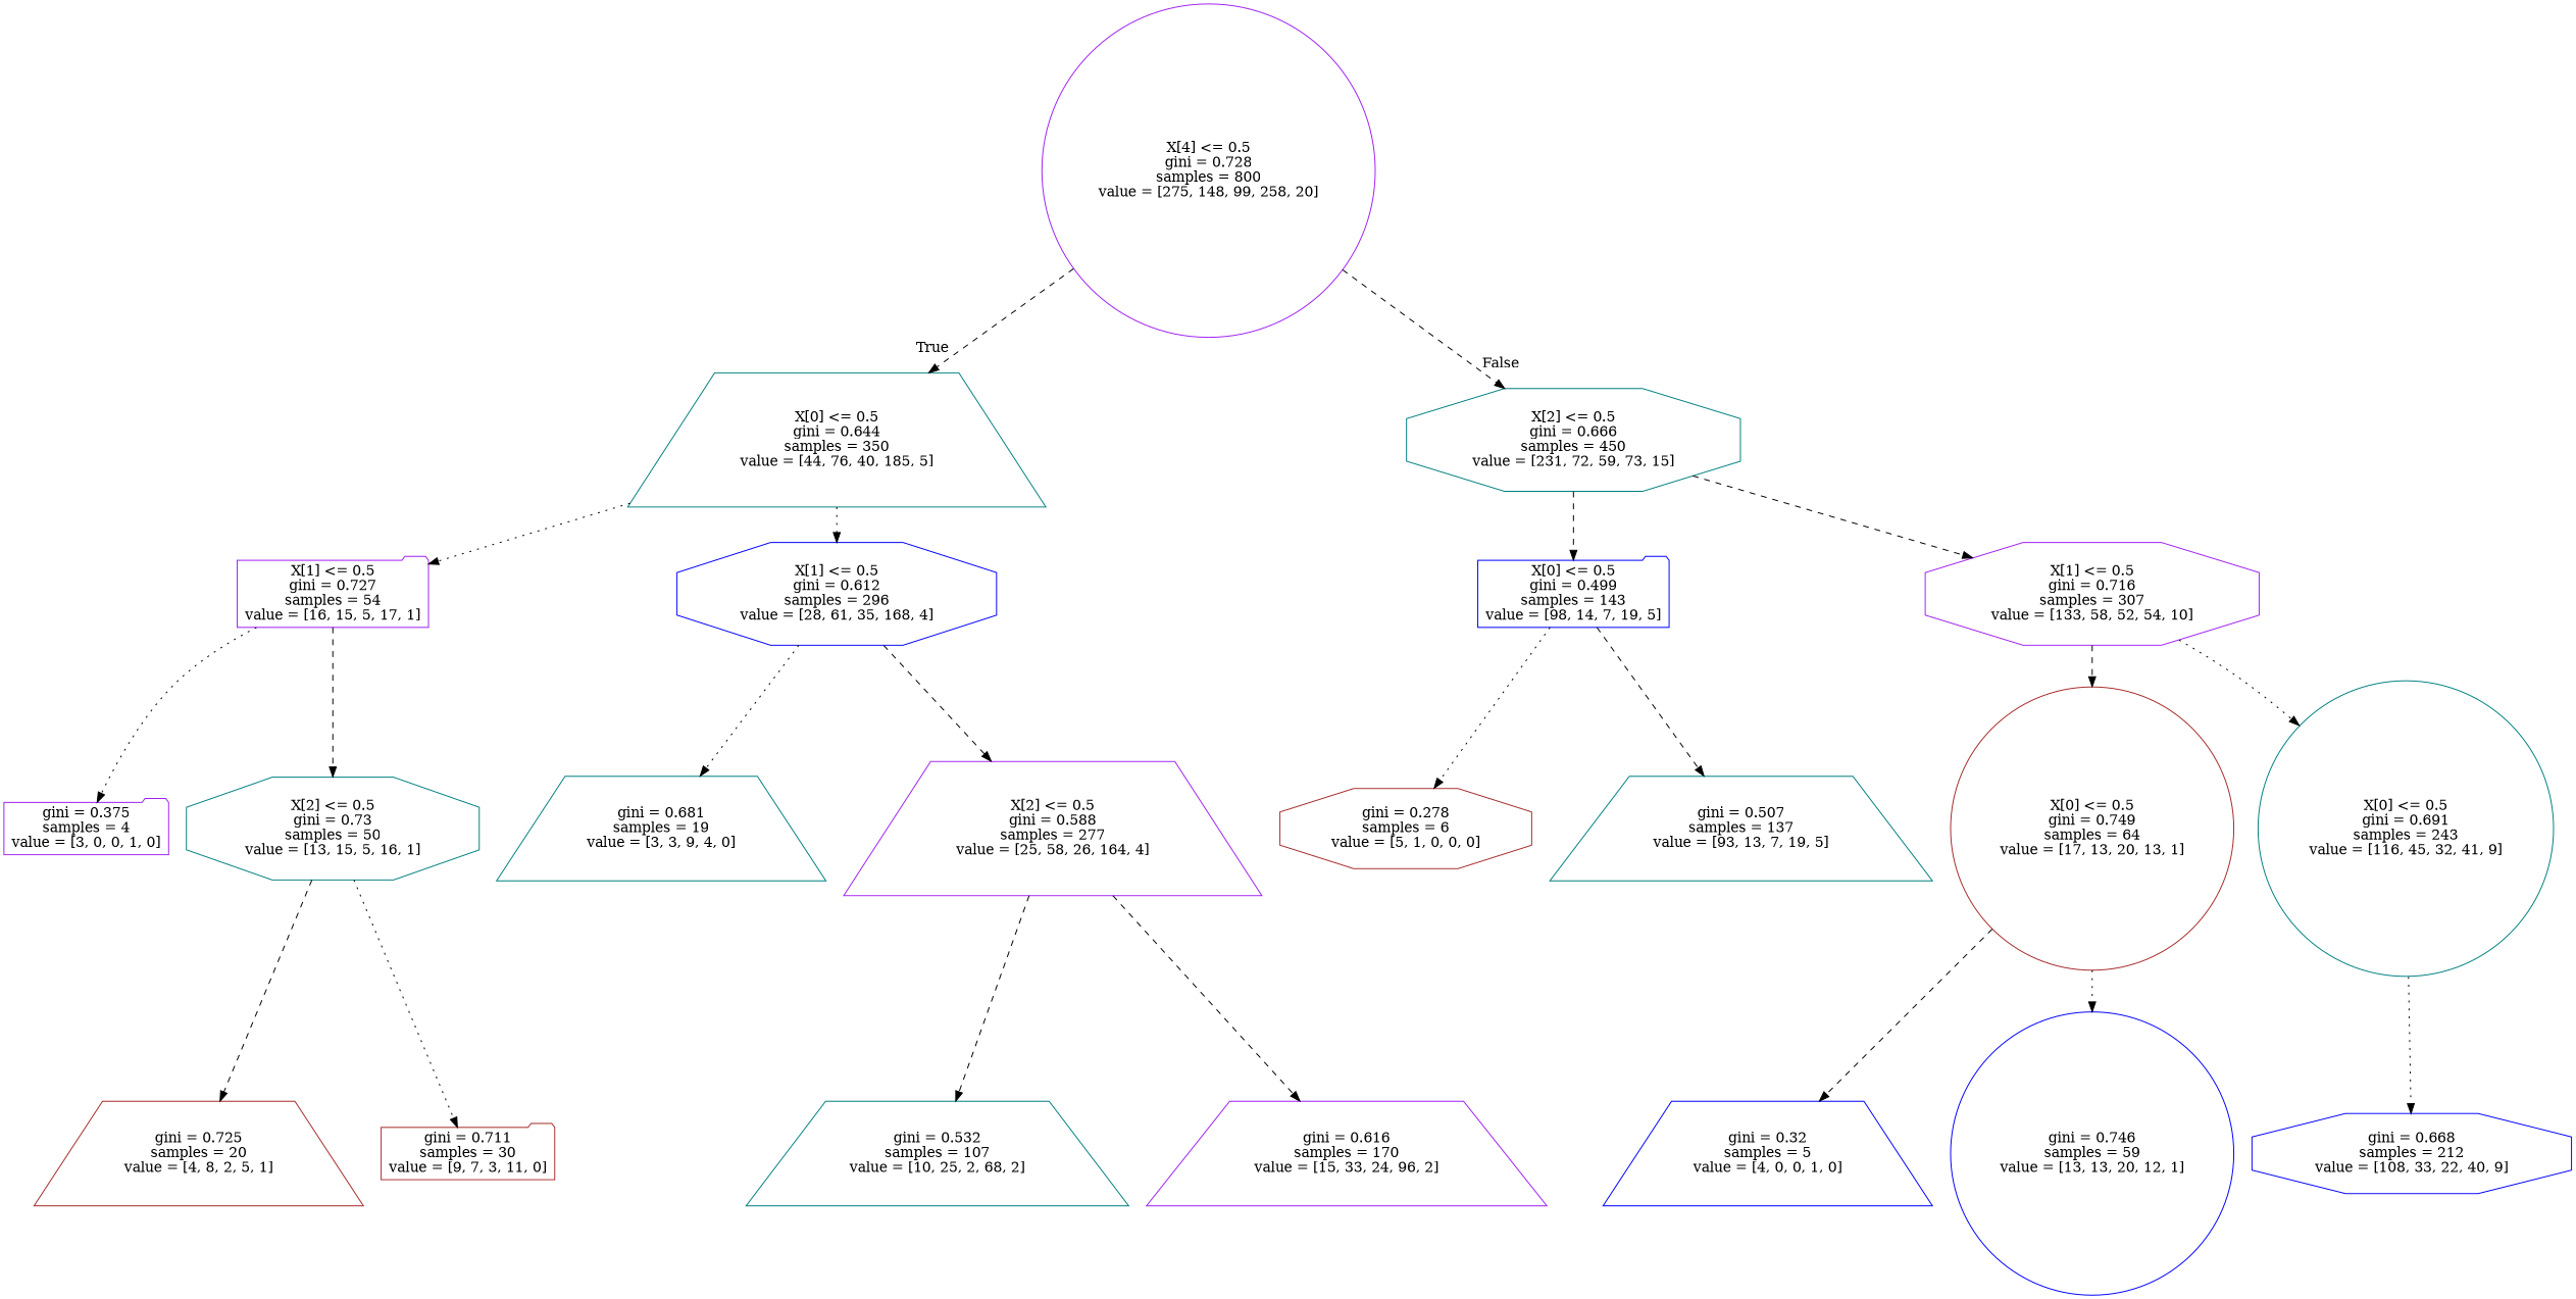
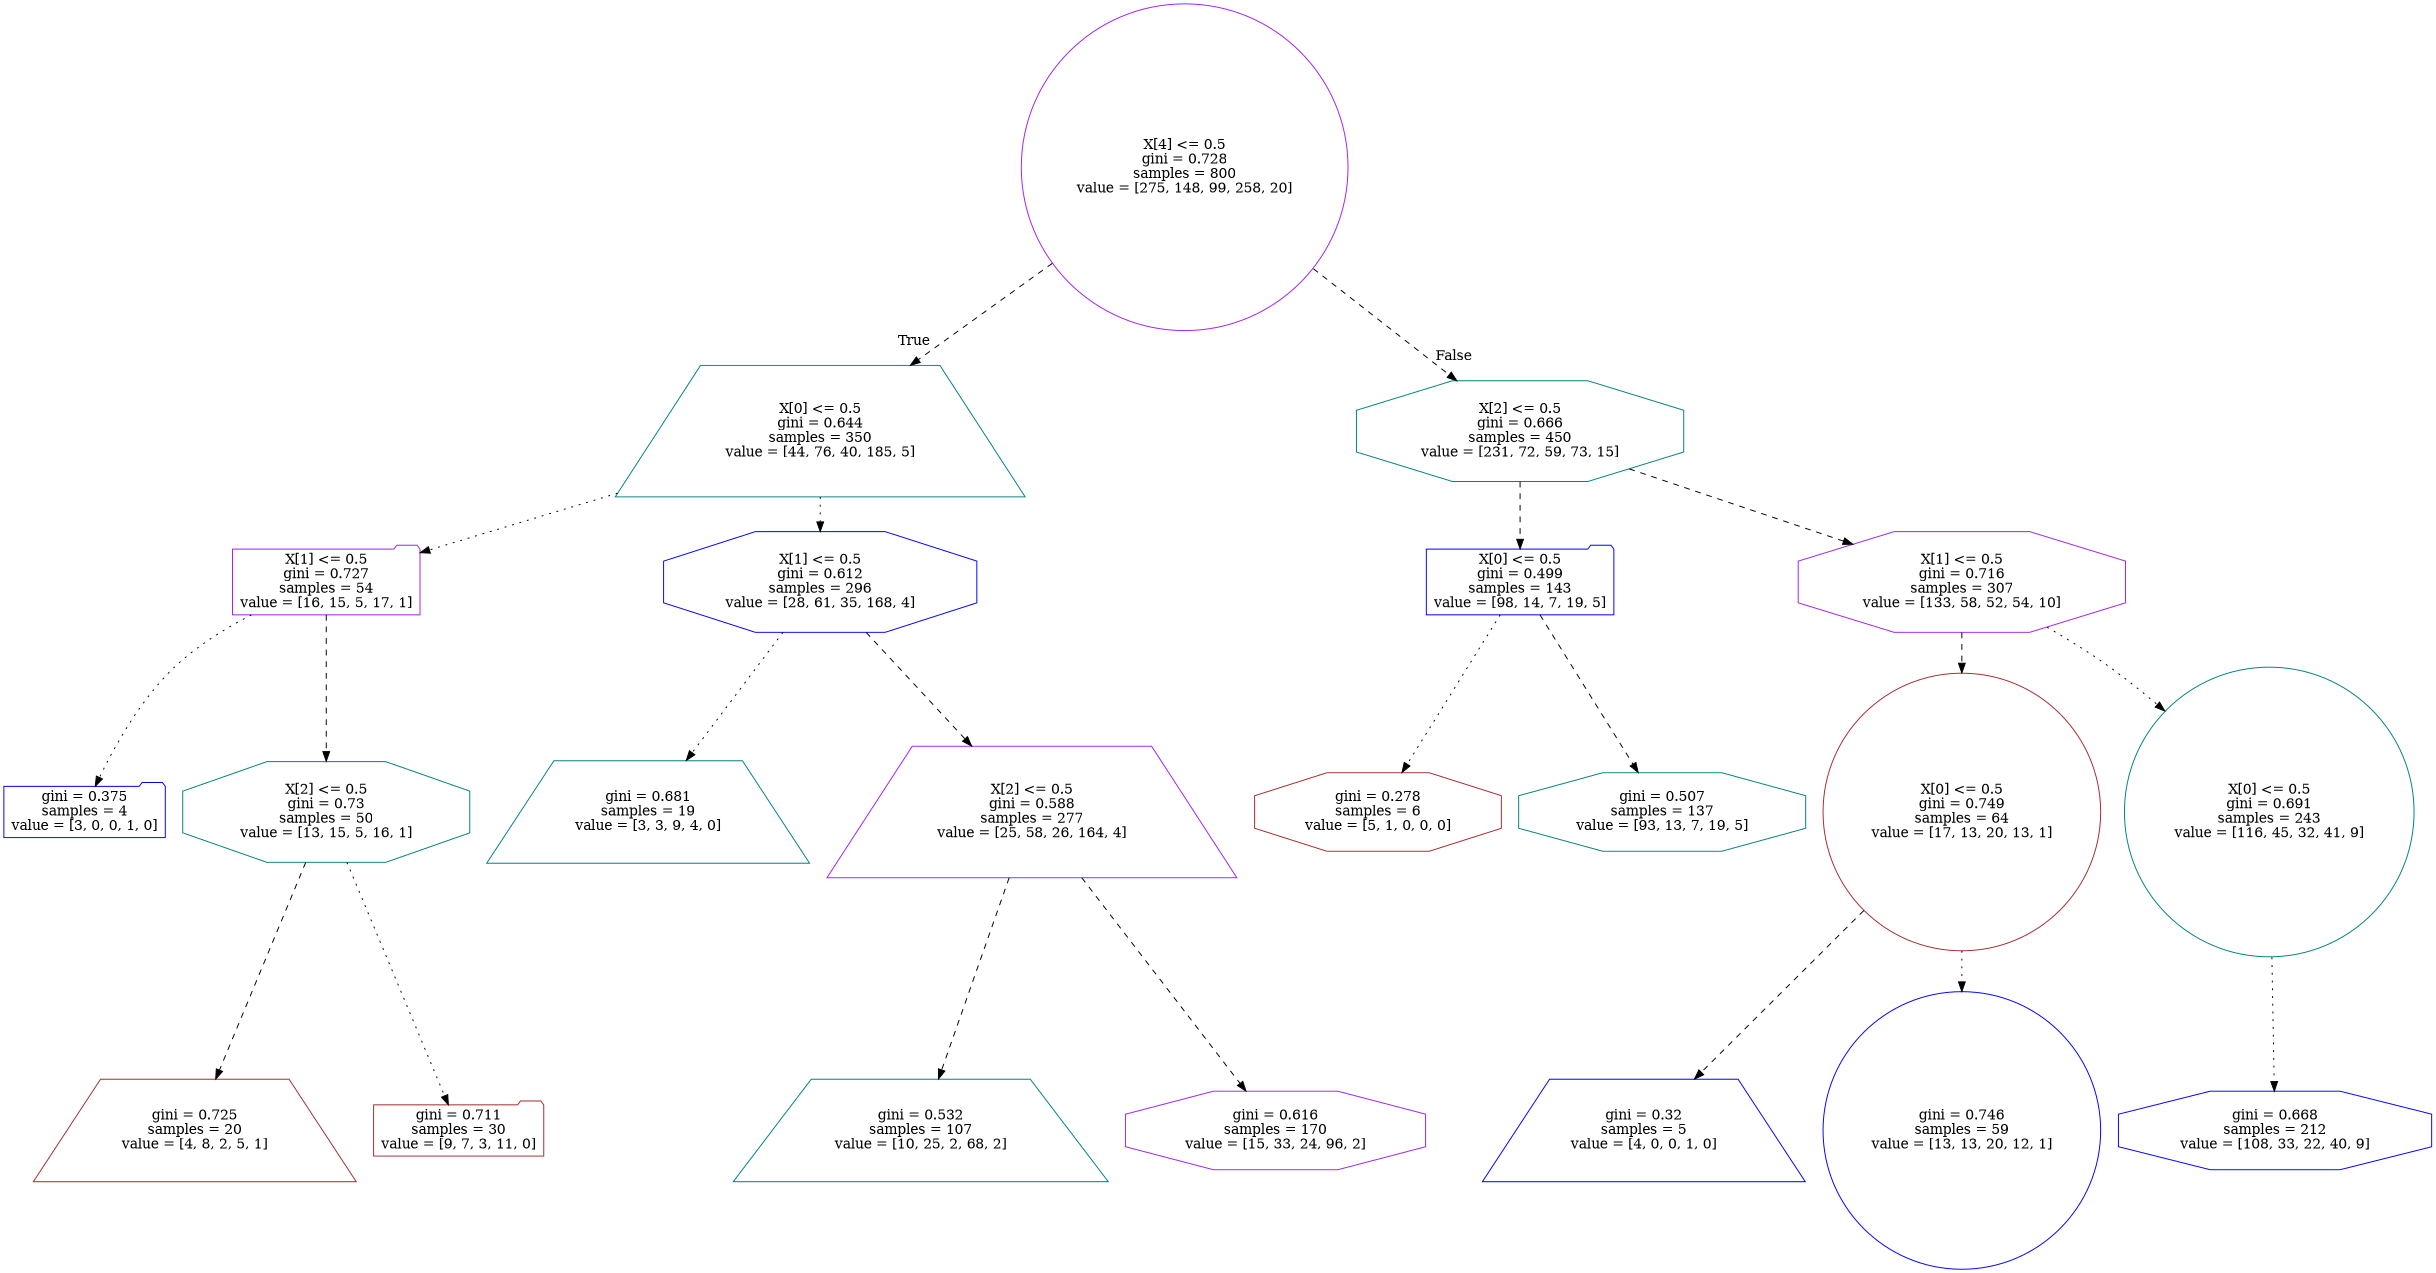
  digraph {
    node [color=teal shape=trapezium]
    edge [style=dashed]
    n1 [color=purple label="X[4] <= 0.5\ngini = 0.728\nsamples = 800\nvalue = [275, 148, 99, 258, 20]" shape=circle]
    n2 [label="X[0] <= 0.5\ngini = 0.644\nsamples = 350\nvalue = [44, 76, 40, 185, 5]"]
    n3 [label="X[2] <= 0.5\ngini = 0.666\nsamples = 450\nvalue = [231, 72, 59, 73, 15]" shape=octagon]
    n4 [color=purple label="X[1] <= 0.5\ngini = 0.727\nsamples = 54\nvalue = [16, 15, 5, 17, 1]" shape=folder]
    n5 [color=blue label="X[1] <= 0.5\ngini = 0.612\nsamples = 296\nvalue = [28, 61, 35, 168, 4]" shape=octagon]
    n6 [color=blue label="X[0] <= 0.5\ngini = 0.499\nsamples = 143\nvalue = [98, 14, 7, 19, 5]" shape=folder]
    n7 [color=purple label="X[1] <= 0.5\ngini = 0.716\nsamples = 307\nvalue = [133, 58, 52, 54, 10]" shape=octagon]
-   n8 [color=purple label="gini = 0.375\nsamples = 4\nvalue = [3, 0, 0, 1, 0]" shape=folder]
+   n8 [color=blue label="gini = 0.375\nsamples = 4\nvalue = [3, 0, 0, 1, 0]" shape=folder]
    n9 [label="X[2] <= 0.5\ngini = 0.73\nsamples = 50\nvalue = [13, 15, 5, 16, 1]" shape=octagon]
    n10 [label="gini = 0.681\nsamples = 19\nvalue = [3, 3, 9, 4, 0]"]
    n11 [color=purple label="X[2] <= 0.5\ngini = 0.588\nsamples = 277\nvalue = [25, 58, 26, 164, 4]"]
    n12 [color=brown label="gini = 0.725\nsamples = 20\nvalue = [4, 8, 2, 5, 1]"]
    n13 [color=brown label="gini = 0.711\nsamples = 30\nvalue = [9, 7, 3, 11, 0]" shape=folder]
    n14 [label="gini = 0.532\nsamples = 107\nvalue = [10, 25, 2, 68, 2]"]
-   n15 [color=purple label="gini = 0.616\nsamples = 170\nvalue = [15, 33, 24, 96, 2]"]
+   n15 [color=purple label="gini = 0.616\nsamples = 170\nvalue = [15, 33, 24, 96, 2]" shape=octagon]
    n16 [color=brown label="gini = 0.278\nsamples = 6\nvalue = [5, 1, 0, 0, 0]" shape=octagon]
-   n17 [label="gini = 0.507\nsamples = 137\nvalue = [93, 13, 7, 19, 5]"]
+   n17 [label="gini = 0.507\nsamples = 137\nvalue = [93, 13, 7, 19, 5]" shape=octagon]
    n18 [color=brown label="X[0] <= 0.5\ngini = 0.749\nsamples = 64\nvalue = [17, 13, 20, 13, 1]" shape=circle]
    n19 [label="X[0] <= 0.5\ngini = 0.691\nsamples = 243\nvalue = [116, 45, 32, 41, 9]" shape=circle]
    n20 [color=blue label="gini = 0.32\nsamples = 5\nvalue = [4, 0, 0, 1, 0]"]
    n21 [color=blue label="gini = 0.746\nsamples = 59\nvalue = [13, 13, 20, 12, 1]" shape=circle]
    n22 [color=blue label="gini = 0.668\nsamples = 212\nvalue = [108, 33, 22, 40, 9]" shape=octagon]
    n1 -> n2 [headlabel=True labelangle=45 labeldistance=2.5]
    n1 -> n3 [headlabel=False labelangle=-45 labeldistance=2.5]
    n2 -> n4 [style=dotted]
    n2 -> n5 [style=dotted]
    n3 -> n6
    n3 -> n7
    n4 -> n8 [style=dotted]
    n4 -> n9
    n5 -> n10 [style=dotted]
    n5 -> n11
    n6 -> n16 [style=dotted]
    n6 -> n17
    n7 -> n18
    n7 -> n19 [style=dotted]
    n9 -> n12
    n9 -> n13 [style=dotted]
    n11 -> n14
    n11 -> n15
    n18 -> n20
    n18 -> n21 [style=dotted]
    n19 -> n22 [style=dotted]
  }
